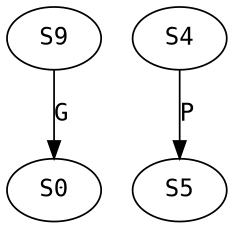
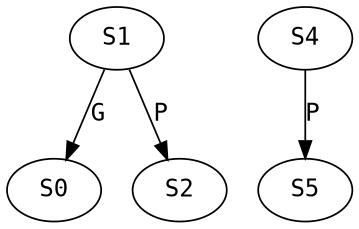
  strict digraph {
    fontname="DejaVu Sans Mono"
    node [fontname="DejaVu Sans Mono"]
    edge [fontname="DejaVu Sans Mono"]
-   S1 [label=S9]
+   S1
    S0
+   S2
    S4
    S5
    S1 -> S0 [label=G]
+   S1 -> S2 [label=P]
    S4 -> S5 [label=P]
  }
